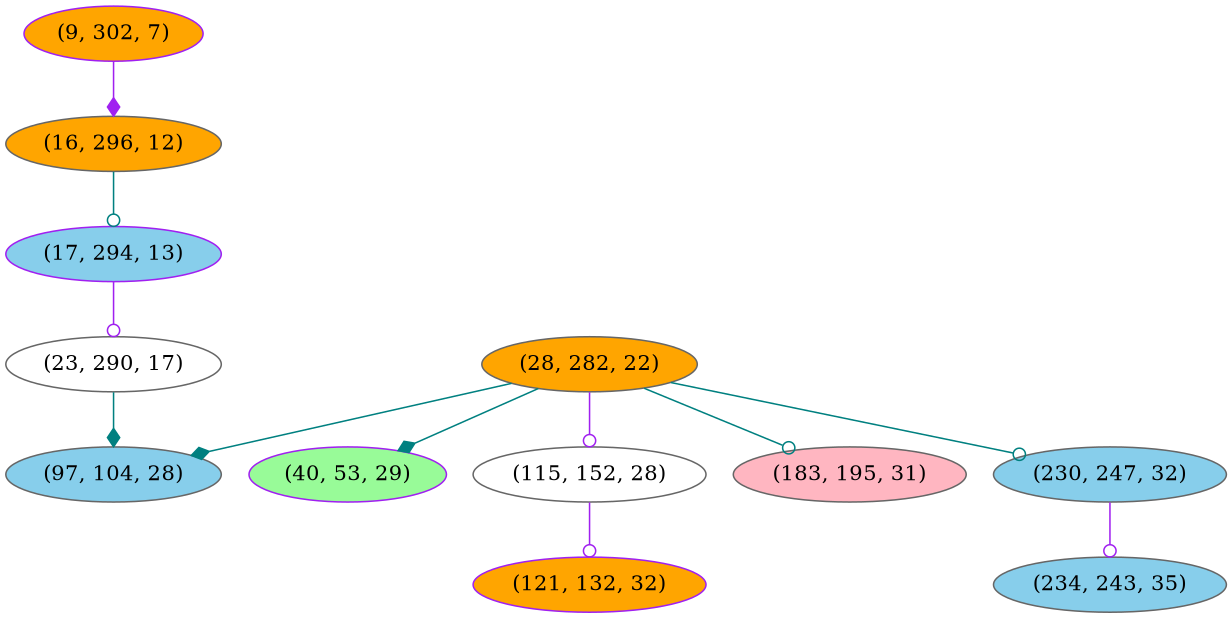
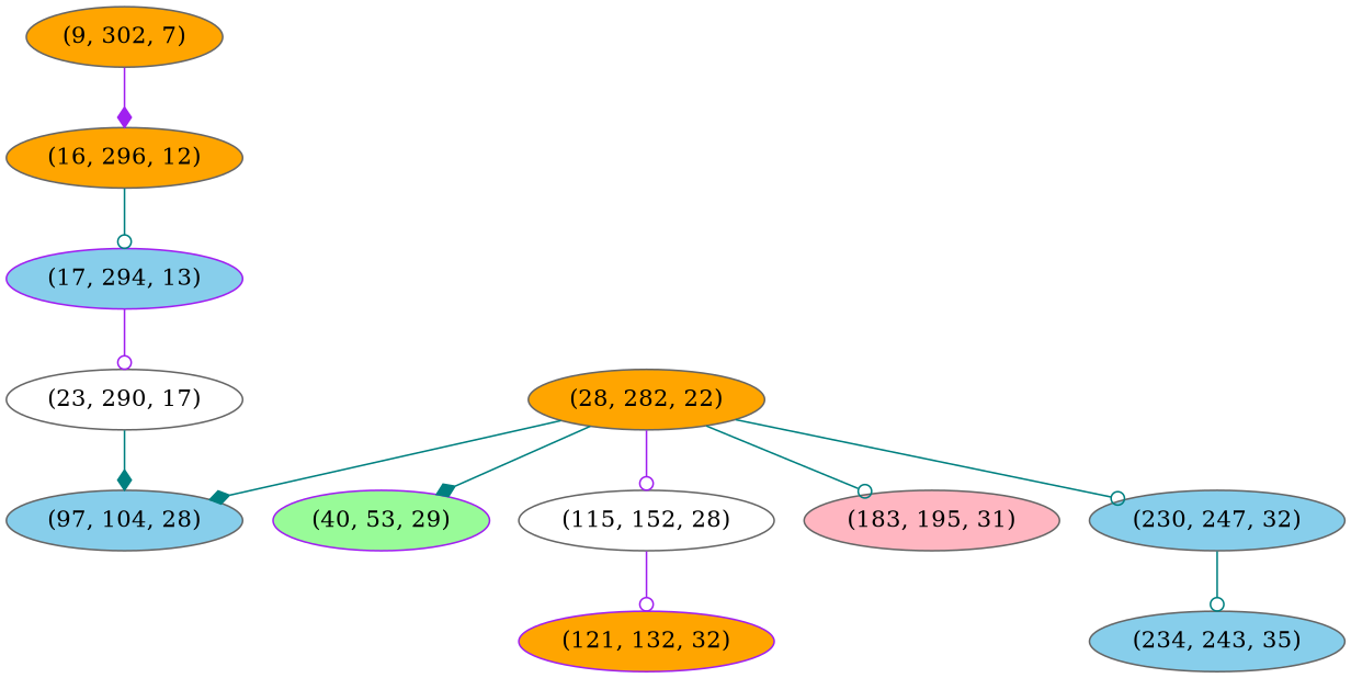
  digraph {
    node [color=gray40 fillcolor=orange style=filled]
    edge [arrowhead=odot color=teal]
-   "(9, 302, 7)" [color=purple]
+   "(9, 302, 7)"
    "(16, 296, 12)"
    "(17, 294, 13)" [color=purple fillcolor=skyblue]
    "(23, 290, 17)" [fillcolor=white]
    "(97, 104, 28)" [fillcolor=skyblue]
    "(28, 282, 22)"
    "(40, 53, 29)" [color=purple fillcolor=palegreen]
    "(115, 152, 28)" [fillcolor=white]
    "(183, 195, 31)" [fillcolor=lightpink]
    "(230, 247, 32)" [fillcolor=skyblue]
    "(121, 132, 32)" [color=purple]
    "(234, 243, 35)" [fillcolor=skyblue]
    "(9, 302, 7)" -> "(16, 296, 12)" [arrowhead=diamond color=purple]
    "(16, 296, 12)" -> "(17, 294, 13)"
    "(17, 294, 13)" -> "(23, 290, 17)" [color=purple]
    "(23, 290, 17)" -> "(97, 104, 28)" [arrowhead=diamond]
    "(28, 282, 22)" -> "(97, 104, 28)" [arrowhead=diamond]
    "(28, 282, 22)" -> "(40, 53, 29)" [arrowhead=diamond]
    "(28, 282, 22)" -> "(115, 152, 28)" [color=purple]
    "(28, 282, 22)" -> "(183, 195, 31)"
    "(28, 282, 22)" -> "(230, 247, 32)"
    "(115, 152, 28)" -> "(121, 132, 32)" [color=purple]
-   "(230, 247, 32)" -> "(234, 243, 35)" [color=purple]
+   "(230, 247, 32)" -> "(234, 243, 35)"
  }
